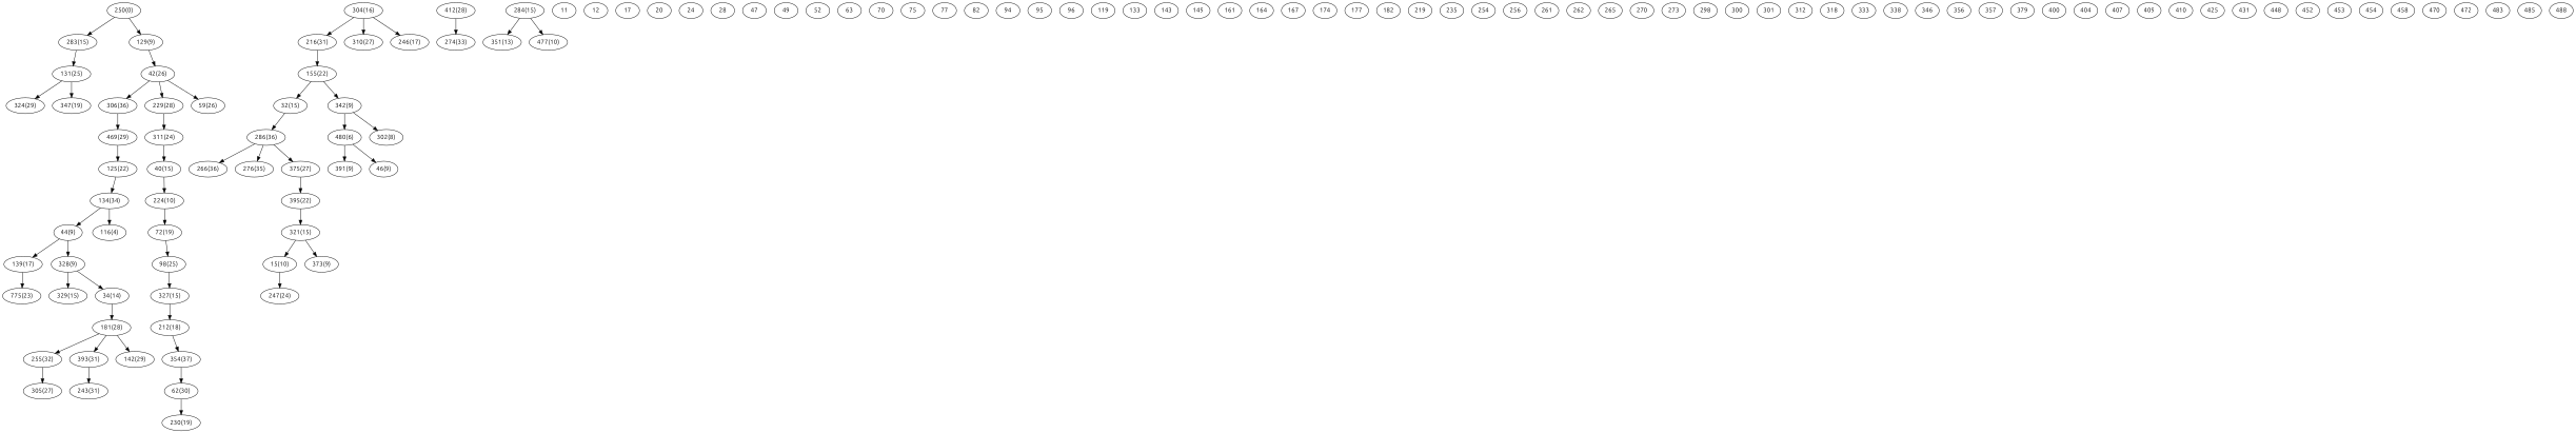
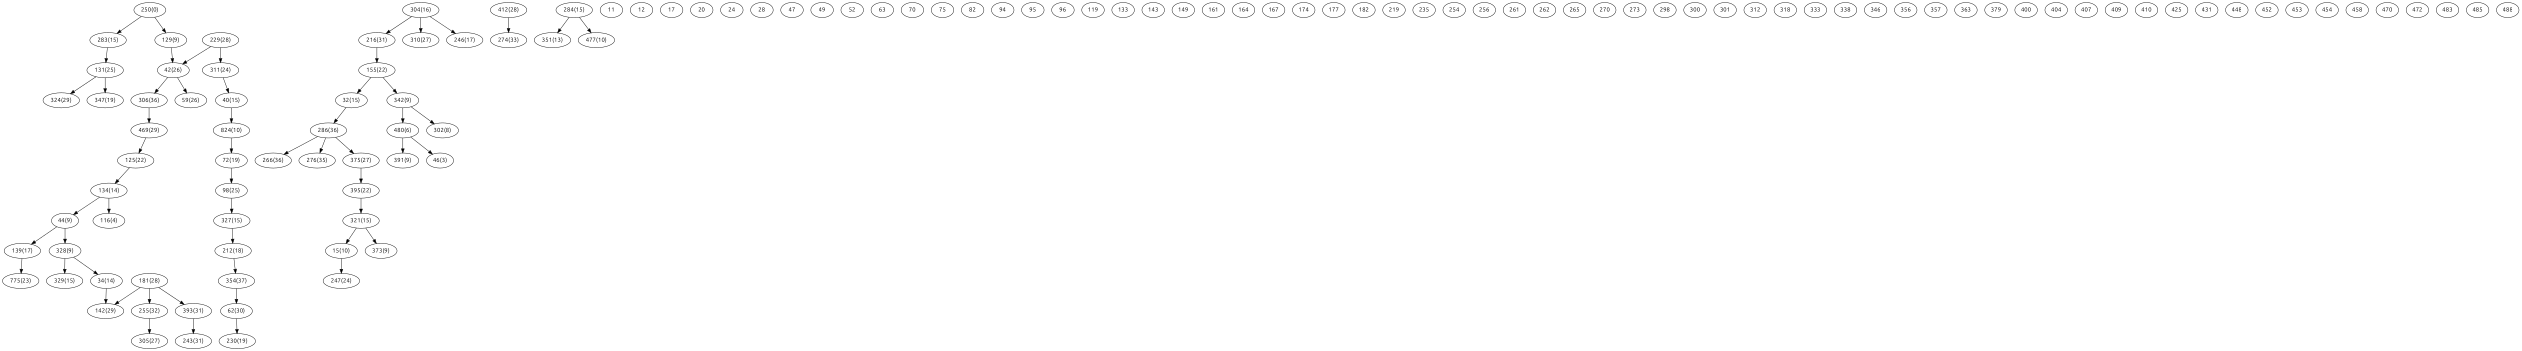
  digraph {
    fontname=Ubuntu
    node [fontname=Ubuntu color=black]
    edge [color=black fontname=Ubuntu]
    n1 [label="250(0)" color=""]
    n2 [label="283(15)" color=""]
    n3 [label="129(9)" color=""]
    n4 [label="131(25)" color=""]
    n5 [label="42(26)" color=""]
    n6 [label="230(19)" color=""]
    n7 [label="62(30)" color=""]
    n8 [label="354(37)" color=""]
    n9 [label="266(36)" color=""]
    n10 [label="276(35)" color=""]
    n11 [label="247(24)" color=""]
    n12 [label="15(10)" color=""]
    n13 [label="373(9)" color=""]
    n14 [label="321(15)" color=""]
    n15 [label="395(22)" color=""]
    n16 [label="375(27)" color=""]
    n17 [label="286(36)" color=""]
    n18 [label="274(33)" color=""]
    n19 [label="412(28)" color=""]
    n20 [label="32(15)" color=""]
    n21 [label="391(9)" color=""]
-   n22 [label="46(9)" color=""]
+   n22 [label="46(3)" color=""]
    n23 [label="480(6)" color=""]
    n24 [label="302(8)" color=""]
    n25 [label="342(9)" color=""]
    n26 [label="155(22)" color=""]
    n27 [label="216(31)" color=""]
    n28 [label="305(27)" color=""]
    n29 [label="255(32)" color=""]
    n30 [label="243(31)" color=""]
    n31 [label="393(31)" color=""]
    n32 [label="142(29)" color=""]
    n33 [label="181(28)" color=""]
    n34 [label="351(13)" color=""]
    n35 [label="477(10)" color=""]
    n36 [label="284(15)" color=""]
    n37 [label="310(27)" color=""]
    n38 [label="246(17)" color=""]
    n39 [label="304(16)" color=""]
    n40 [label="775(23)" color=""]
    n41 [label="329(15)" color=""]
    n42 [label="34(14)" color=""]
    n43 [label="139(17)" color=""]
    n44 [label="328(9)" color=""]
    n45 [label="44(9)" color=""]
    n46 [label="116(4)" color=""]
-   n47 [label="134(34)" color=""]
+   n47 [label="134(14)" color=""]
    n48 [label="125(22)" color=""]
    n49 [label="469(29)" color=""]
    n50 [label="306(36)" color=""]
    n51 [label="324(29)" color=""]
    n52 [label="212(18)" color=""]
    n53 [label="327(15)" color=""]
    n54 [label="98(25)" color=""]
    n55 [label="72(19)" color=""]
-   n56 [label="224(10)" color=""]
+   n56 [label="824(10)" color=""]
    n57 [label="40(15)" color=""]
    n58 [label="311(24)" color=""]
    n59 [label="229(28)" color=""]
    n60 [label="59(26)" color=""]
    n61 [label="347(19)" color=""]
    11
    12
    17
    20
    24
    28
    47
    49
    52
    63
    70
    75
-   77
    82
    94
    95
    96
    119
    133
    143
    149
    161
    164
    167
    174
    177
    182
    219
    235
    254
    256
    261
    262
    265
    270
    273
    298
    300
    301
    312
    318
    333
    338
    346
    356
    357
+   363
    379
    400
    404
    407
    409
    410
    425
    431
    448
    452
    453
    454
    458
    470
    472
    483
    485
    488
    n1 -> n2
    n1 -> n3
    n2 -> n4
    n3 -> n5
    n4 -> n51
    n4 -> n61
    n5 -> n50
-   n5 -> n59
+   n59 -> n5
    n5 -> n60
    n7 -> n6
    n8 -> n7
    n12 -> n11
    n14 -> n12
    n14 -> n13
    n15 -> n14
    n16 -> n15
    n17 -> n9
    n17 -> n10
    n17 -> n16
    n19 -> n18
    n20 -> n17
    n23 -> n21
    n23 -> n22
    n25 -> n23
    n25 -> n24
    n26 -> n20
    n26 -> n25
    n27 -> n26
    n29 -> n28
    n31 -> n30
    n33 -> n29
    n33 -> n31
    n33 -> n32
    n36 -> n34
    n36 -> n35
    n39 -> n27
    n39 -> n37
    n39 -> n38
-   n42 -> n33
+   n42 -> n32
    n43 -> n40
    n44 -> n41
    n44 -> n42
    n45 -> n43
    n45 -> n44
    n47 -> n45
    n47 -> n46
    n48 -> n47
    n49 -> n48
    n50 -> n49
    n52 -> n8
    n53 -> n52
    n54 -> n53
    n55 -> n54
    n56 -> n55
    n57 -> n56
    n58 -> n57
    n59 -> n58
  }
